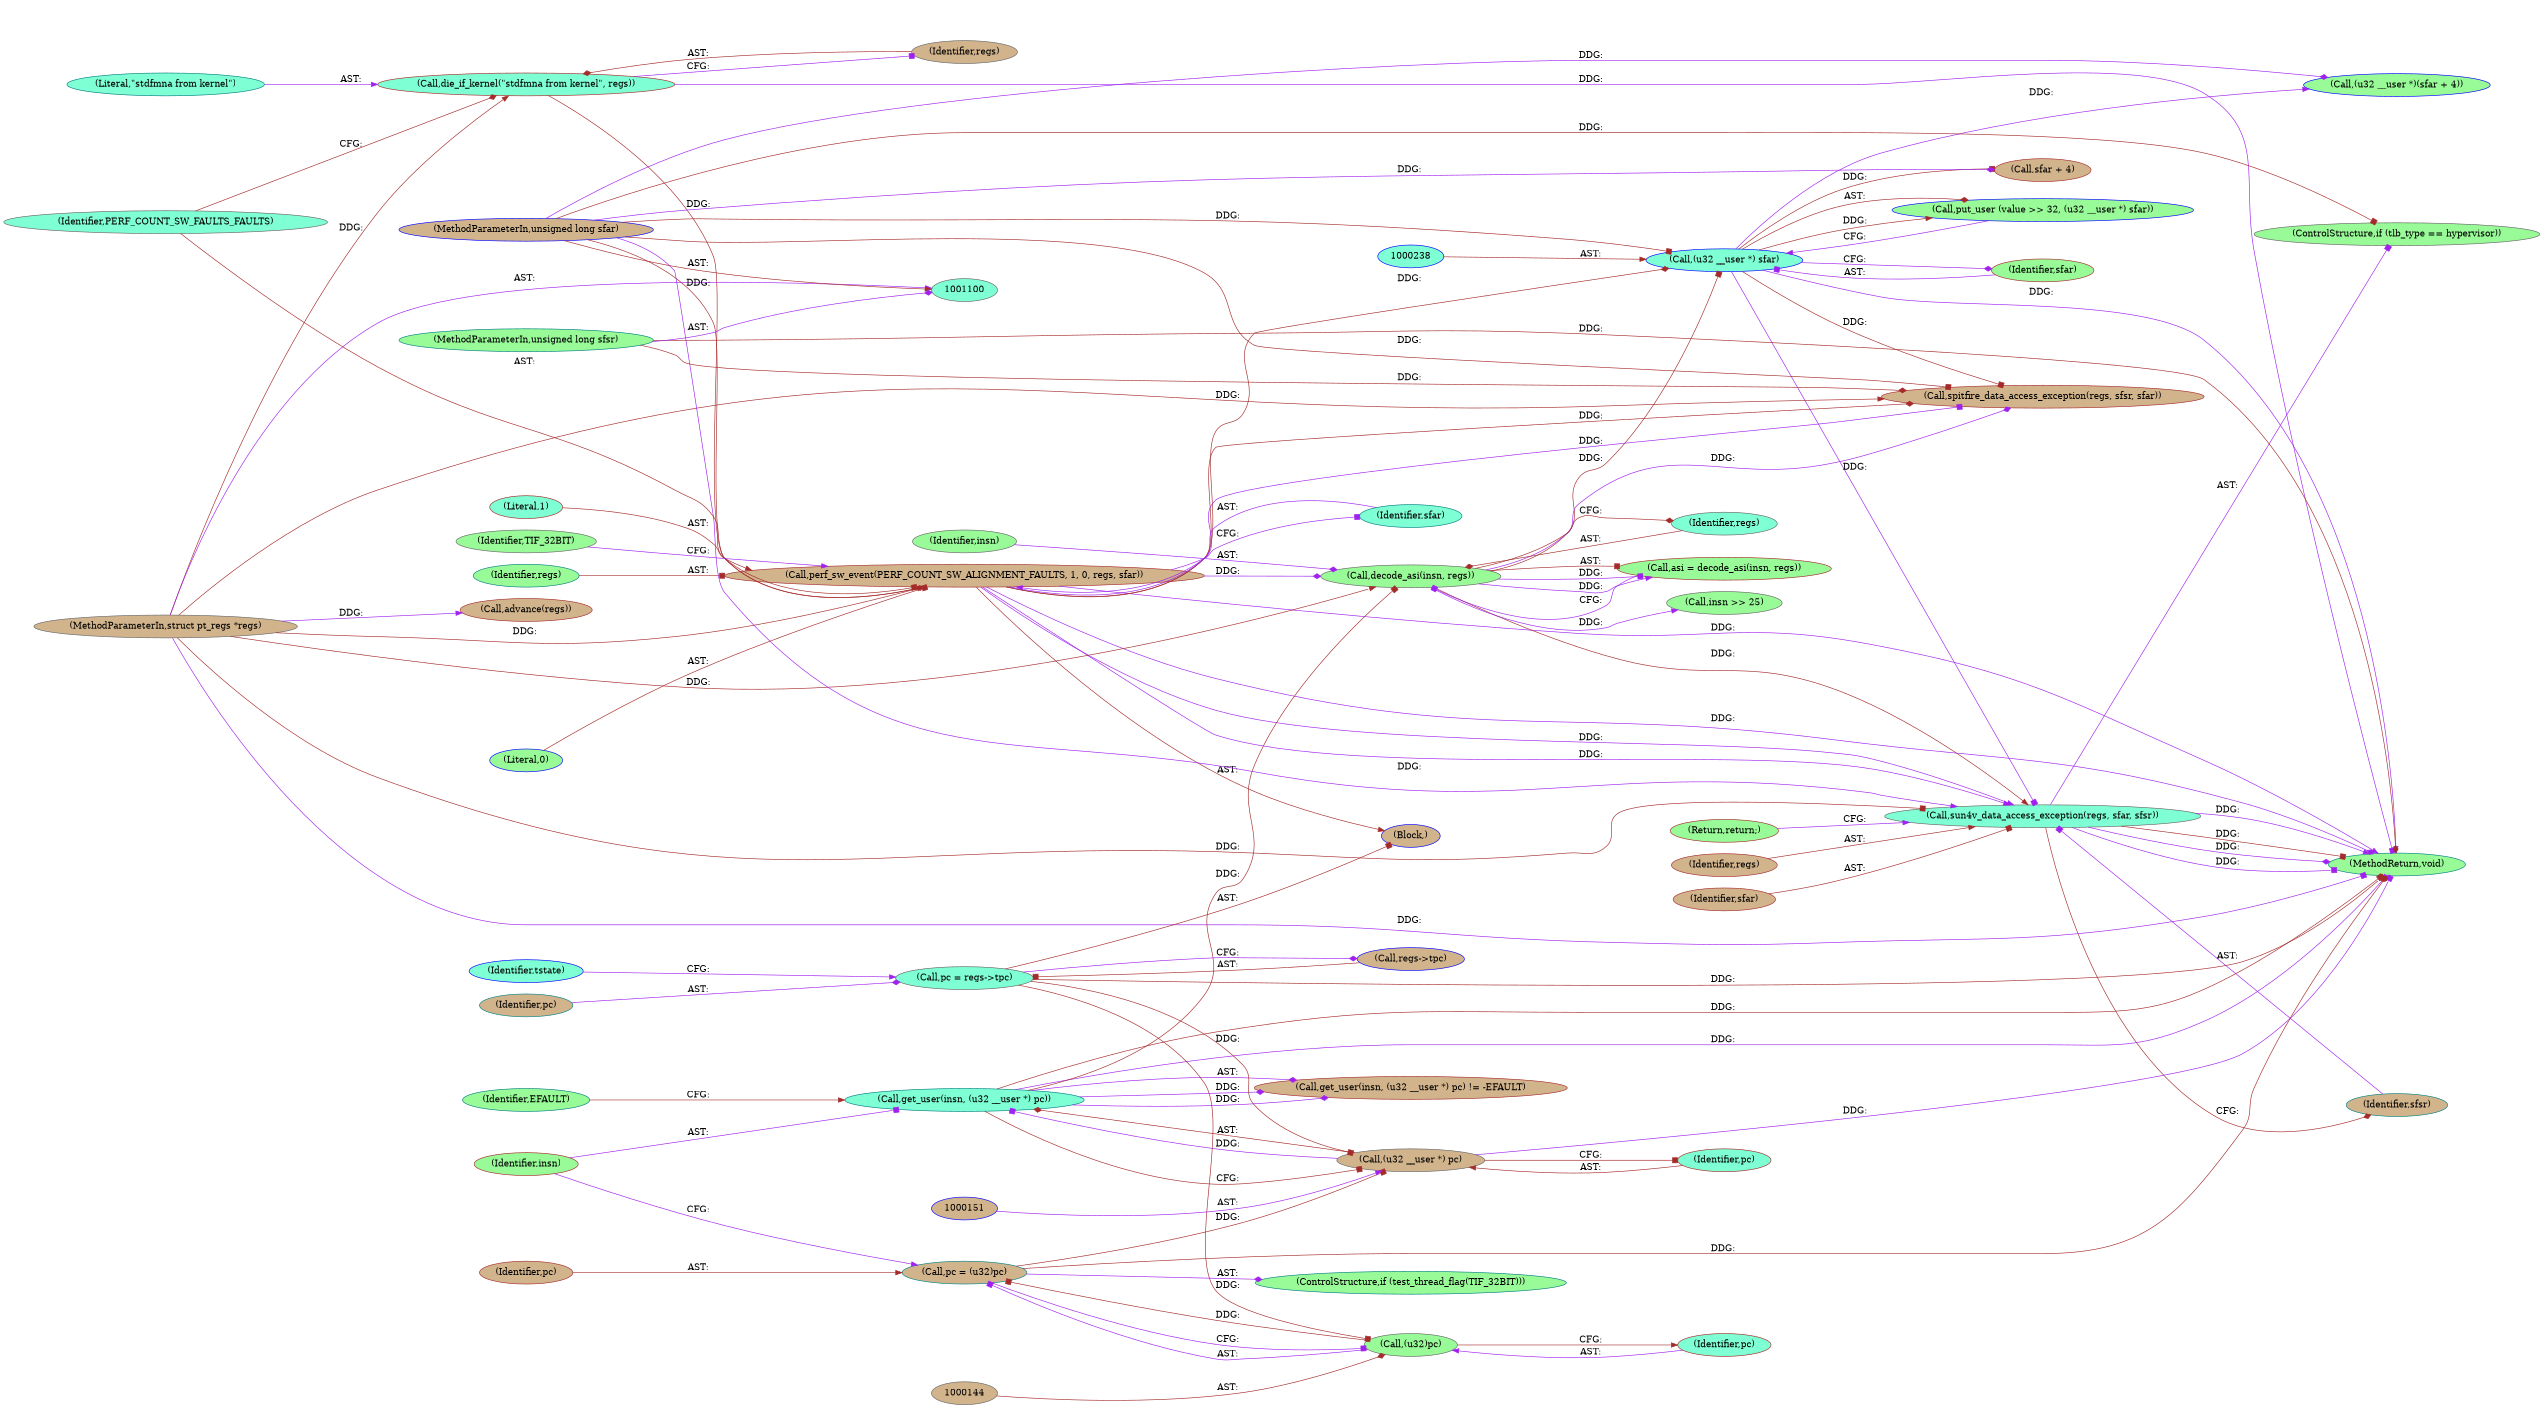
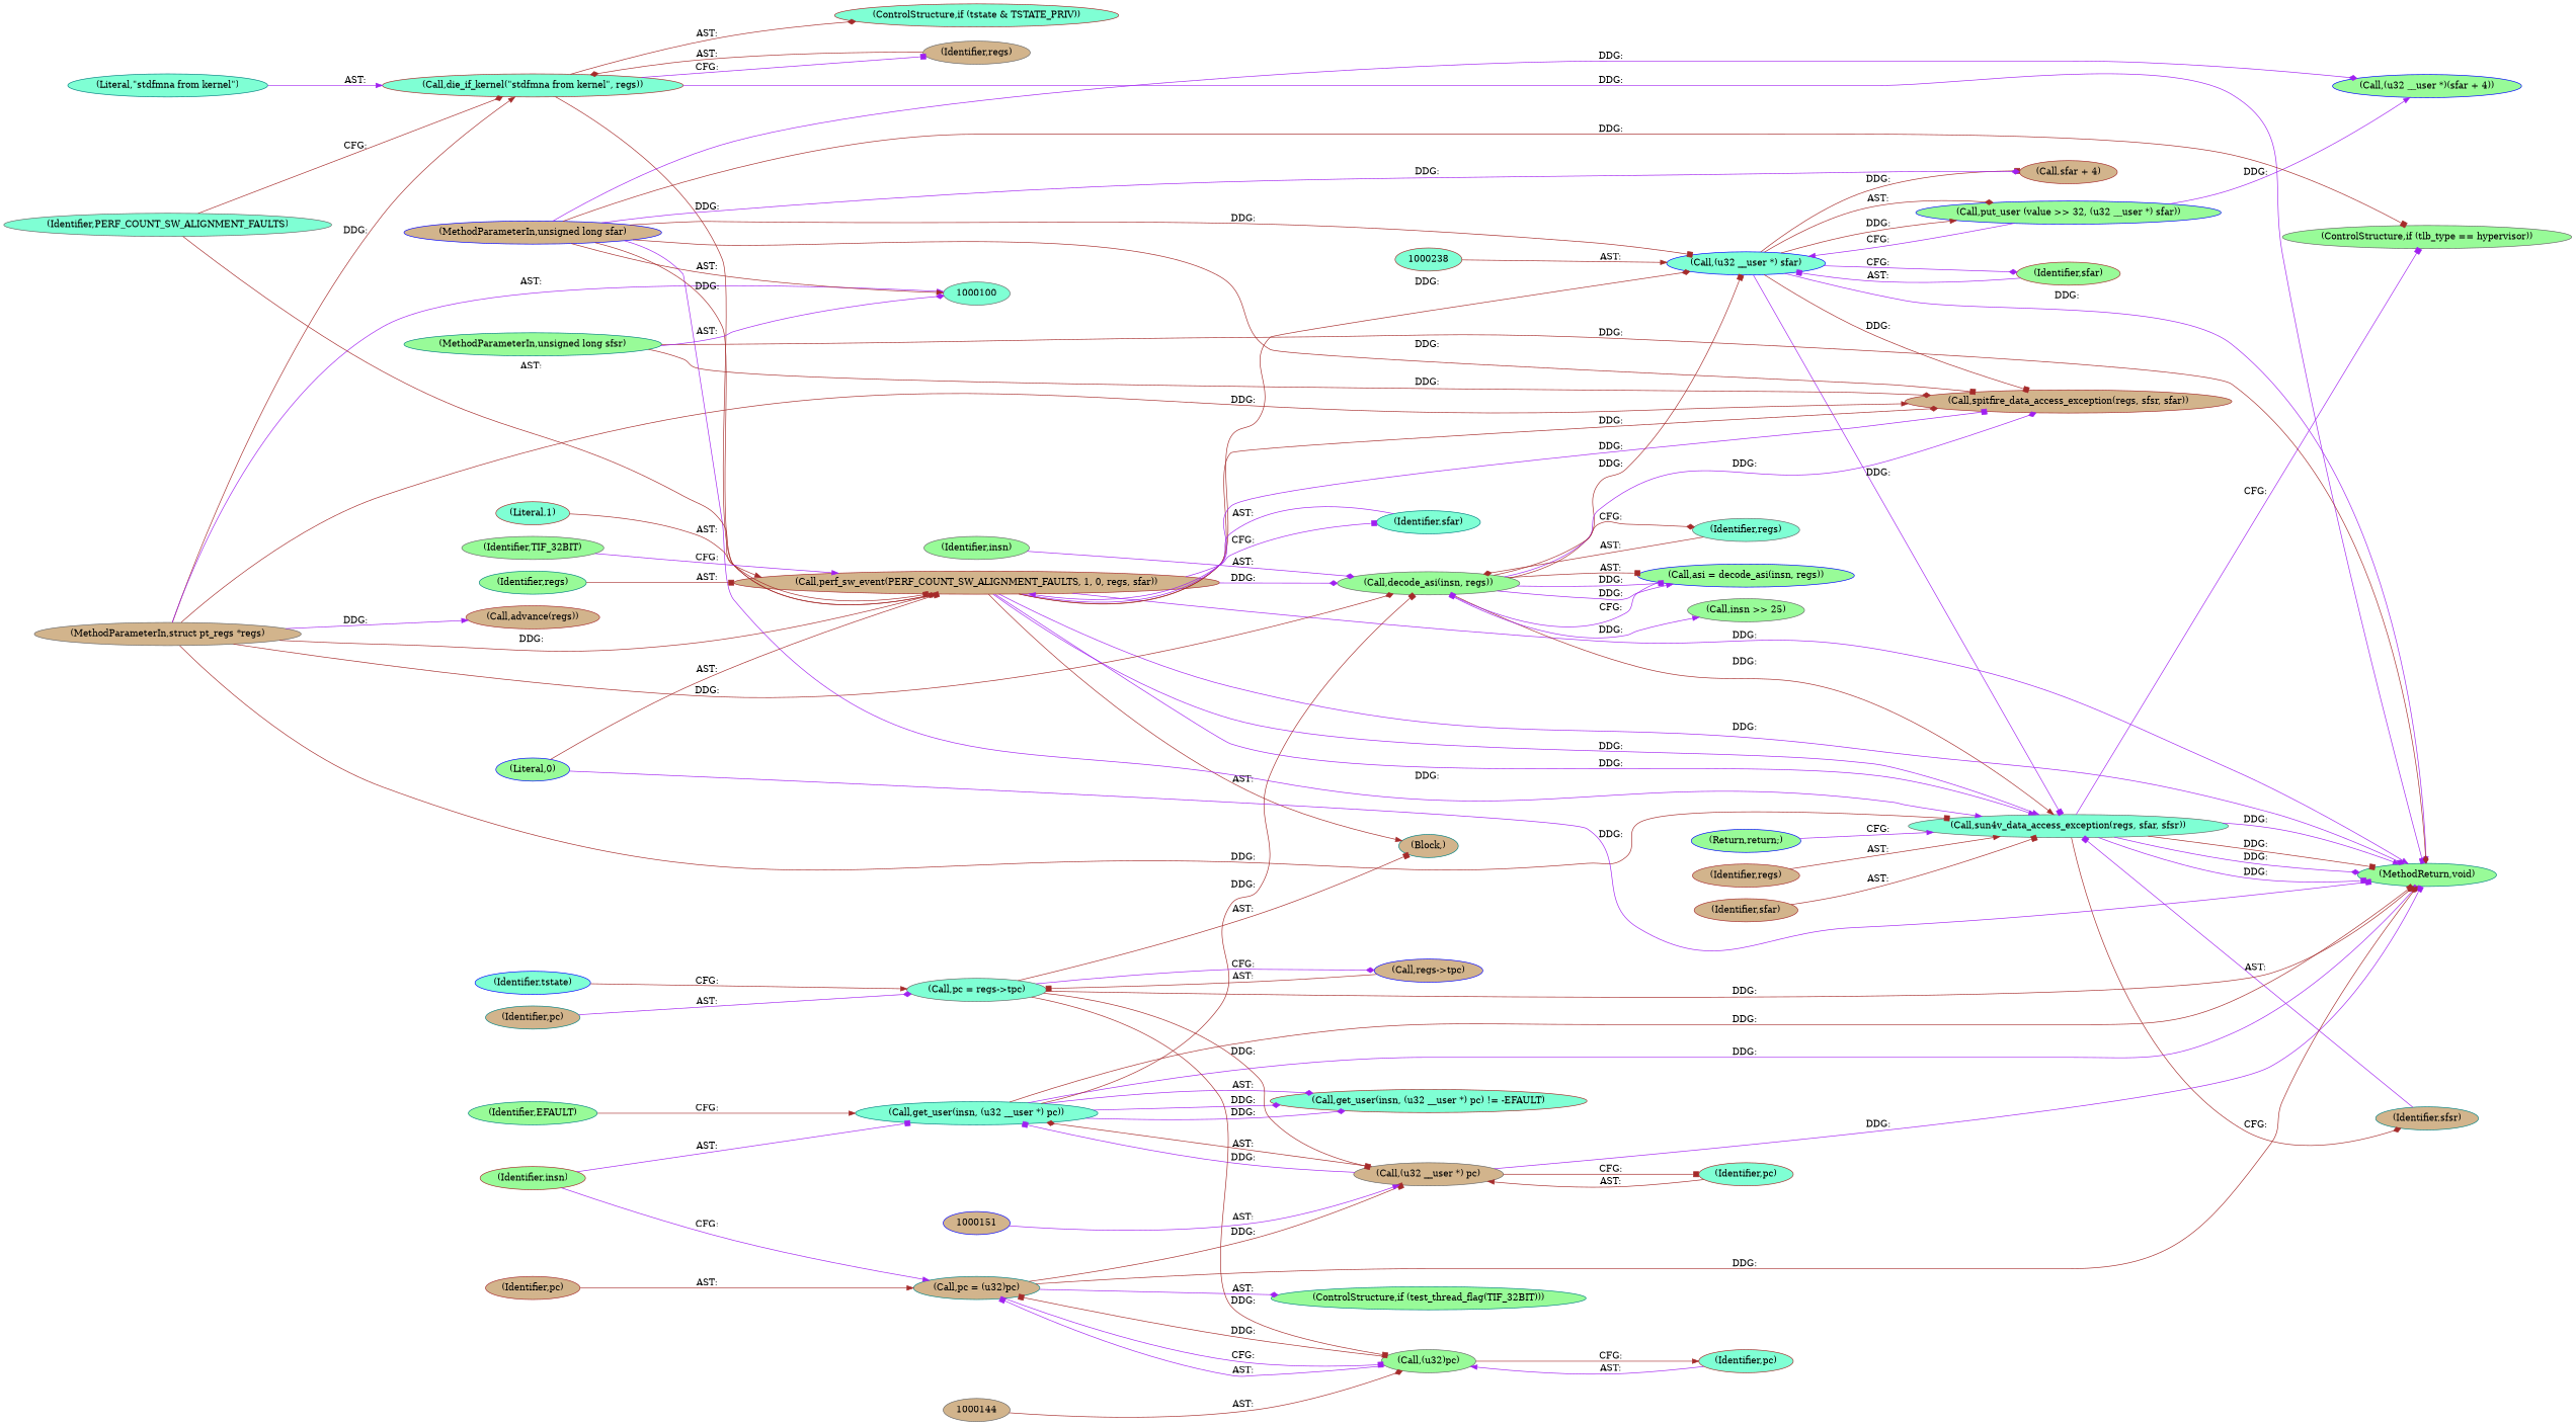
  digraph {
    rankdir=LR
    node [color=brown fillcolor=palegreen style=filled]
    edge [arrowhead=box color=brown]
    n1 [color=gray40 fillcolor=aquamarine label="(Call,sun4v_data_access_exception(regs, sfar, sfsr))"]
    n2 [color=gray40 label="(ControlStructure,if (tlb_type == hypervisor))"]
    n3 [color=teal label="(MethodReturn,void)"]
    n4 [color=teal fillcolor=tan label="(Identifier,sfsr)"]
    n5 [fillcolor=tan label="(Call,perf_sw_event(PERF_COUNT_SW_ALIGNMENT_FAULTS, 1, 0, regs, sfar))"]
    n6 [color=gray40 label="(Call,decode_asi(insn, regs))"]
    n7 [color=blue fillcolor=aquamarine label="(Call,(u32 __user *) sfar)"]
    n8 [color=teal fillcolor=aquamarine label="(Identifier,sfar)"]
-   n9 [color=blue fillcolor=tan label="(Block,)"]
+   n9 [color=teal fillcolor=tan label="(Block,)"]
    n10 [fillcolor=tan label="(Call,spitfire_data_access_exception(regs, sfsr, sfar))"]
    n11 [color=gray40 fillcolor=aquamarine label="(Identifier,regs)"]
    n12 [color=gray40 label="(Call,insn >> 25)"]
-   n13 [label="(Call,asi = decode_asi(insn, regs))"]
+   n13 [color=blue label="(Call,asi = decode_asi(insn, regs))"]
    n14 [color=blue label="(Call,(u32 __user *)(sfar + 4))"]
    n15 [fillcolor=tan label="(Call,sfar + 4)"]
    n16 [label="(Identifier,sfar)"]
    n17 [color=blue label="(Call,put_user (value >> 32, (u32 __user *) sfar))"]
    n18 [fillcolor=aquamarine label="(Call,die_if_kernel(\"stdfmna from kernel\", regs))"]
+   n19 [fillcolor=aquamarine label="(ControlStructure,if (tstate & TSTATE_PRIV))"]
    n20 [color=gray40 fillcolor=tan label="(Identifier,regs)"]
    n21 [color=gray40 fillcolor=tan label="(MethodParameterIn,struct pt_regs *regs)"]
    n22 [fillcolor=tan label="(Call,advance(regs))"]
-   1000100 [color=gray40 fillcolor=aquamarine label=1001100]
+   1000100 [color=gray40 fillcolor=aquamarine]
    n24 [color=blue fillcolor=tan label="(MethodParameterIn,unsigned long sfar)"]
    n25 [color=teal fillcolor=aquamarine label="(Call,get_user(insn, (u32 __user *) pc))"]
    n26 [color=gray40 fillcolor=tan label="(Call,(u32 __user *) pc)"]
-   n27 [fillcolor=tan label="(Call,get_user(insn, (u32 __user *) pc) != -EFAULT)"]
+   n27 [fillcolor=aquamarine label="(Call,get_user(insn, (u32 __user *) pc) != -EFAULT)"]
    n28 [fillcolor=aquamarine label="(Identifier,pc)"]
    n29 [color=teal fillcolor=tan label="(Call,pc = (u32)pc)"]
    n30 [color=gray40 label="(Call,(u32)pc)"]
    n31 [color=teal label="(ControlStructure,if (test_thread_flag(TIF_32BIT)))"]
    n32 [fillcolor=aquamarine label="(Identifier,pc)"]
    n33 [color=gray40 fillcolor=aquamarine label="(Call,pc = regs->tpc)"]
    n34 [color=blue fillcolor=tan label="(Call,regs->tpc)"]
    n35 [color=teal label="(MethodParameterIn,unsigned long sfsr)"]
-   n36 [color=gray40 fillcolor=aquamarine label="(Identifier,PERF_COUNT_SW_FAULTS_FAULTS)"]
+   n36 [color=gray40 fillcolor=aquamarine label="(Identifier,PERF_COUNT_SW_ALIGNMENT_FAULTS)"]
    n37 [fillcolor=tan label="(Identifier,regs)"]
    n38 [fillcolor=aquamarine label="(Literal,1)"]
    n39 [color=gray40 label="(Identifier,TIF_32BIT)"]
    n40 [fillcolor=tan label="(Identifier,pc)"]
-   n41 [label="(Return,return;)"]
+   n41 [color=blue label="(Return,return;)"]
    n42 [color=teal fillcolor=aquamarine label="(Literal,\"stdfmna from kernel\")"]
    n43 [fillcolor=tan label="(Identifier,sfar)"]
    n44 [color=teal fillcolor=tan label="(Identifier,pc)"]
    n45 [color=blue label="(Literal,0)"]
    n46 [label="(Identifier,insn)"]
    n47 [color=blue fillcolor=aquamarine label="(Identifier,tstate)"]
    n48 [color=teal label="(Identifier,EFAULT)"]
    n49 [color=gray40 label="(Identifier,insn)"]
    n50 [color=teal label="(Identifier,regs)"]
    1000151 [color=blue fillcolor=tan]
    1000144 [color=gray40 fillcolor=tan]
-   1000238 [color=blue fillcolor=aquamarine]
-   n1 -> n2 [color=purple label="AST: "]
+   1000238 [fillcolor=aquamarine]
+   n1 -> n2 [color=purple label="CFG: "]
    n1 -> n3 [arrowhead=diamond color=purple label="DDG: "]
    n1 -> n3 [color=purple label="DDG: "]
    n1 -> n3 [arrowhead=normal color=purple label="DDG: "]
    n1 -> n3 [label="DDG: "]
    n1 -> n4 [arrowhead=diamond label="CFG: "]
    n4 -> n1 [color=purple label="AST: "]
    n5 -> n1 [arrowhead=normal color=purple label="DDG: "]
    n5 -> n1 [arrowhead=normal color=purple label="DDG: "]
    n5 -> n3 [arrowhead=diamond color=purple label="DDG: "]
    n5 -> n3 [arrowhead=normal color=purple label="DDG: "]
    n5 -> n6 [arrowhead=diamond color=purple label="DDG: "]
    n5 -> n7 [arrowhead=diamond label="DDG: "]
    n5 -> n8 [color=purple label="CFG: "]
    n5 -> n9 [arrowhead=normal label="AST: "]
    n5 -> n10 [arrowhead=diamond label="DDG: "]
    n5 -> n10 [color=purple label="DDG: "]
    n6 -> n1 [arrowhead=normal label="DDG: "]
    n6 -> n7 [label="DDG: "]
    n6 -> n10 [arrowhead=diamond color=purple label="DDG: "]
    n6 -> n11 [arrowhead=diamond label="CFG: "]
    n6 -> n12 [arrowhead=normal color=purple label="DDG: "]
    n6 -> n13 [label="AST: "]
    n6 -> n13 [color=purple label="DDG: "]
    n6 -> n13 [arrowhead=normal color=purple label="DDG: "]
    n7 -> n1 [color=purple label="DDG: "]
    n7 -> n3 [arrowhead=normal color=purple label="DDG: "]
    n7 -> n10 [label="DDG: "]
-   n7 -> n14 [arrowhead=normal color=purple label="DDG: "]
+   n17 -> n14 [arrowhead=normal color=purple label="DDG: "]
    n7 -> n15 [label="DDG: "]
    n7 -> n16 [arrowhead=diamond color=purple label="CFG: "]
    n7 -> n17 [arrowhead=diamond label="AST: "]
    n7 -> n17 [arrowhead=normal label="DDG: "]
    n8 -> n5 [arrowhead=normal color=purple label="AST: "]
    n11 -> n6 [arrowhead=diamond label="AST: "]
    n13 -> n6 [color=purple label="CFG: "]
    n16 -> n7 [color=purple label="AST: "]
    n17 -> n7 [arrowhead=normal color=purple label="CFG: "]
    n18 -> n3 [color=purple label="DDG: "]
    n18 -> n5 [arrowhead=normal label="DDG: "]
+   n18 -> n19 [arrowhead=diamond label="AST: "]
    n18 -> n20 [color=purple label="CFG: "]
    n20 -> n18 [arrowhead=diamond label="AST: "]
    n21 -> n1 [label="DDG: "]
-   n21 -> n3 [color=purple label="DDG: "]
+   n45 -> n3 [color=purple label="DDG: "]
    n21 -> n5 [arrowhead=diamond label="DDG: "]
-   n21 -> n6 [arrowhead=normal label="DDG: "]
+   n21 -> n6 [arrowhead=diamond label="DDG: "]
    n21 -> n10 [arrowhead=normal label="DDG: "]
    n21 -> n18 [arrowhead=normal label="DDG: "]
    n21 -> n22 [arrowhead=normal color=purple label="DDG: "]
    n21 -> 1000100 [arrowhead=normal color=purple label="AST: "]
    n24 -> n1 [arrowhead=normal color=purple label="DDG: "]
    n24 -> n2 [label="DDG: "]
    n24 -> n5 [arrowhead=normal label="DDG: "]
    n24 -> n7 [label="DDG: "]
    n24 -> n10 [label="DDG: "]
    n24 -> n14 [arrowhead=diamond color=purple label="DDG: "]
    n24 -> n15 [arrowhead=diamond color=purple label="DDG: "]
    n24 -> 1000100 [arrowhead=normal label="AST: "]
    n25 -> n3 [label="DDG: "]
    n25 -> n3 [color=purple label="DDG: "]
    n25 -> n6 [label="DDG: "]
-   n25 -> n26 [label="CFG: "]
    n25 -> n27 [arrowhead=diamond color=purple label="AST: "]
    n25 -> n27 [arrowhead=diamond color=purple label="DDG: "]
    n25 -> n27 [arrowhead=diamond color=purple label="DDG: "]
    n26 -> n3 [color=purple label="DDG: "]
    n26 -> n25 [arrowhead=diamond label="AST: "]
    n26 -> n25 [color=purple label="DDG: "]
    n26 -> n28 [label="CFG: "]
    n28 -> n26 [arrowhead=normal label="AST: "]
    n29 -> n3 [arrowhead=diamond label="DDG: "]
    n29 -> n26 [label="DDG: "]
    n29 -> n30 [color=purple label="CFG: "]
    n29 -> n31 [arrowhead=diamond color=purple label="AST: "]
    n30 -> n29 [color=purple label="AST: "]
    n30 -> n29 [label="DDG: "]
    n30 -> n32 [arrowhead=normal label="CFG: "]
    n32 -> n30 [arrowhead=normal color=purple label="AST: "]
-   n33 -> n3 [label="DDG: "]
+   n33 -> n3 [arrowhead=diamond label="DDG: "]
    n33 -> n9 [label="AST: "]
    n33 -> n26 [label="DDG: "]
    n33 -> n30 [label="DDG: "]
    n33 -> n34 [arrowhead=diamond color=purple label="CFG: "]
    n34 -> n33 [label="AST: "]
    n35 -> n3 [arrowhead=diamond label="DDG: "]
    n35 -> n10 [arrowhead=diamond label="DDG: "]
    n35 -> 1000100 [arrowhead=diamond color=purple label="AST: "]
    n36 -> n5 [label="AST: "]
    n36 -> n18 [arrowhead=diamond label="CFG: "]
    n37 -> n1 [arrowhead=normal label="AST: "]
    n38 -> n5 [arrowhead=normal label="AST: "]
    n39 -> n5 [arrowhead=normal color=purple label="CFG: "]
    n40 -> n29 [arrowhead=normal label="AST: "]
    n41 -> n1 [arrowhead=normal color=purple label="CFG: "]
    n42 -> n18 [arrowhead=normal color=purple label="AST: "]
    n43 -> n1 [label="AST: "]
    n44 -> n33 [arrowhead=diamond color=purple label="AST: "]
    n45 -> n5 [label="AST: "]
    n46 -> n25 [color=purple label="AST: "]
    n46 -> n29 [arrowhead=normal color=purple label="CFG: "]
-   n47 -> n33 [arrowhead=normal color=purple label="CFG: "]
+   n47 -> n33 [arrowhead=normal label="CFG: "]
    n48 -> n25 [arrowhead=normal label="CFG: "]
    n49 -> n6 [arrowhead=diamond color=purple label="AST: "]
    n50 -> n5 [label="AST: "]
    1000151 -> n26 [arrowhead=normal color=purple label="AST: "]
    1000144 -> n30 [arrowhead=diamond label="AST: "]
    1000238 -> n7 [arrowhead=normal label="AST: "]
  }
